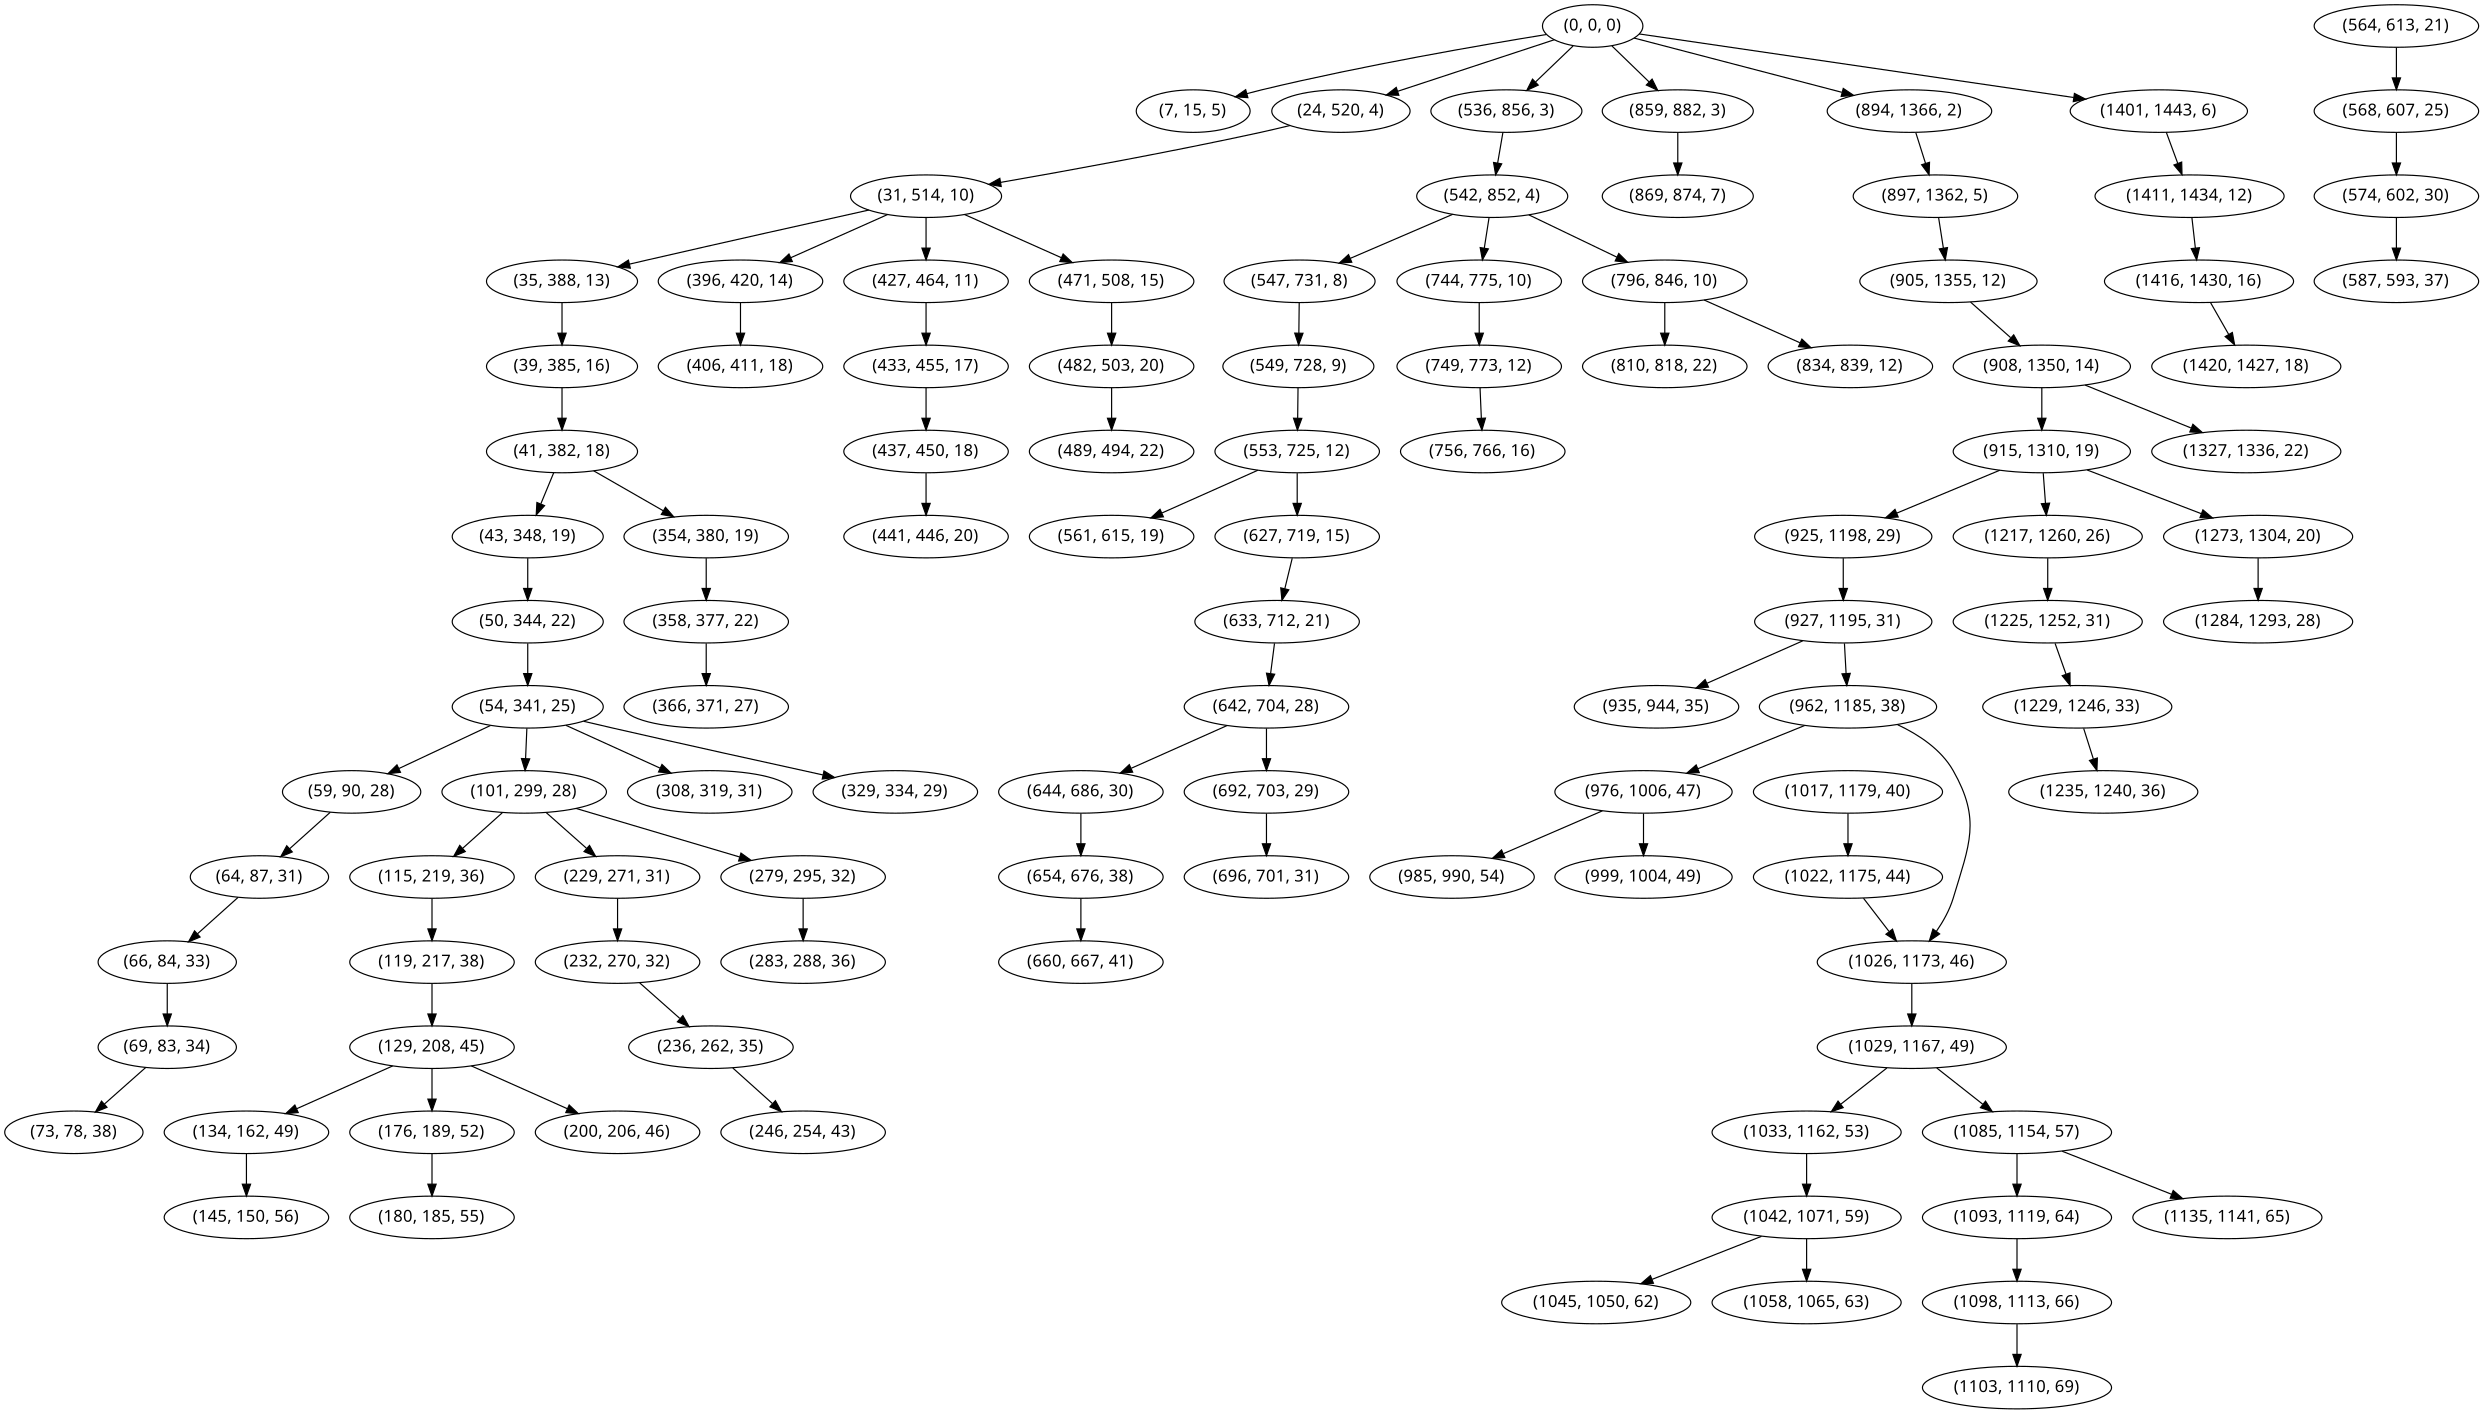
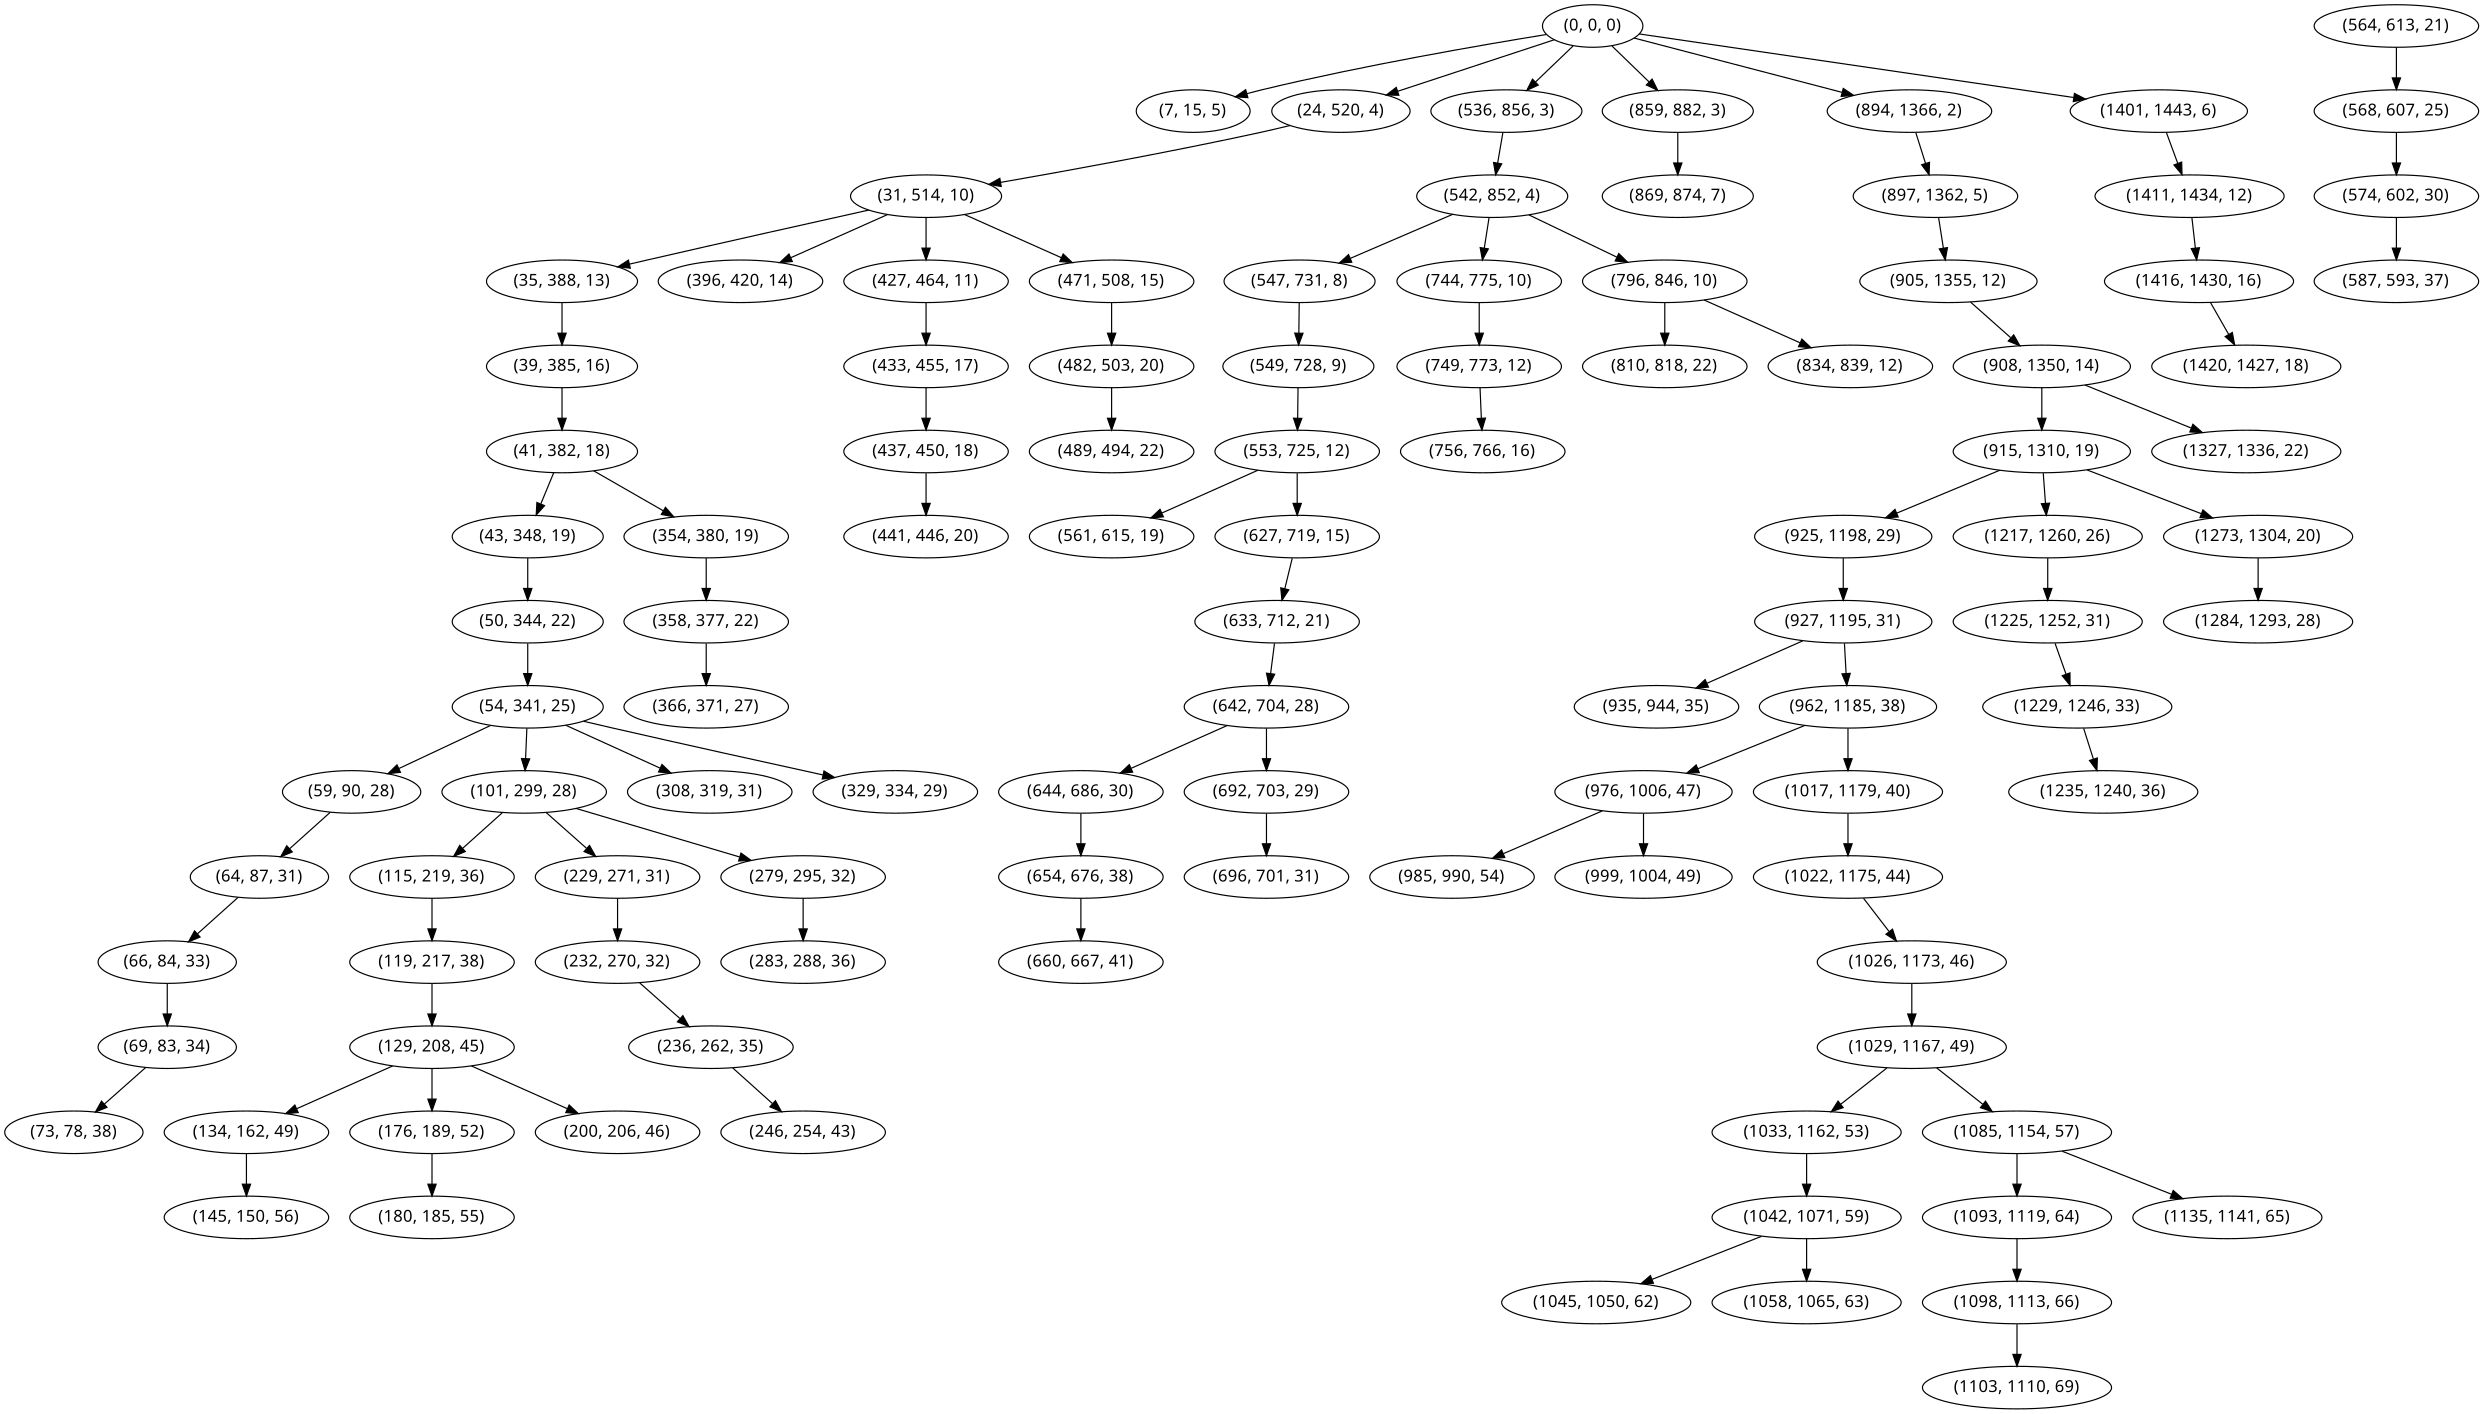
  digraph {
    fontname="Noto Sans"
    node [fontname="Noto Sans"]
    edge [fontname="Noto Sans"]
    "(0, 0, 0)"
    "(7, 15, 5)"
    "(24, 520, 4)"
    n4 [label="(536, 856, 3)"]
    "(859, 882, 3)"
    "(894, 1366, 2)"
    "(1401, 1443, 6)"
    "(31, 514, 10)"
    "(542, 852, 4)"
    "(869, 874, 7)"
    "(897, 1362, 5)"
    "(1411, 1434, 12)"
    "(35, 388, 13)"
    "(396, 420, 14)"
    "(427, 464, 11)"
    "(471, 508, 15)"
    "(39, 385, 16)"
-   "(406, 411, 18)"
    "(433, 455, 17)"
    "(482, 503, 20)"
    "(41, 382, 18)"
    "(43, 348, 19)"
    "(354, 380, 19)"
    "(50, 344, 22)"
    "(358, 377, 22)"
    "(54, 341, 25)"
    "(59, 90, 28)"
    "(101, 299, 28)"
    "(308, 319, 31)"
    "(329, 334, 29)"
    "(64, 87, 31)"
    "(115, 219, 36)"
    "(229, 271, 31)"
    "(279, 295, 32)"
    "(66, 84, 33)"
    "(69, 83, 34)"
    "(73, 78, 38)"
    "(119, 217, 38)"
    "(232, 270, 32)"
    "(283, 288, 36)"
    "(129, 208, 45)"
    "(134, 162, 49)"
    "(176, 189, 52)"
    "(200, 206, 46)"
    "(145, 150, 56)"
    "(180, 185, 55)"
    "(236, 262, 35)"
    "(246, 254, 43)"
    "(366, 371, 27)"
    "(437, 450, 18)"
    "(441, 446, 20)"
    "(489, 494, 22)"
    "(547, 731, 8)"
    "(744, 775, 10)"
    "(796, 846, 10)"
    "(549, 728, 9)"
    "(749, 773, 12)"
    "(810, 818, 22)"
    "(834, 839, 12)"
    "(553, 725, 12)"
    "(561, 615, 19)"
    "(627, 719, 15)"
    "(633, 712, 21)"
    "(564, 613, 21)"
    "(568, 607, 25)"
    "(574, 602, 30)"
    "(587, 593, 37)"
    "(642, 704, 28)"
    "(644, 686, 30)"
    "(692, 703, 29)"
    "(654, 676, 38)"
    "(696, 701, 31)"
    "(660, 667, 41)"
    "(756, 766, 16)"
    "(905, 1355, 12)"
    "(908, 1350, 14)"
    "(915, 1310, 19)"
    "(1327, 1336, 22)"
    "(925, 1198, 29)"
    "(1217, 1260, 26)"
    "(1273, 1304, 20)"
    "(927, 1195, 31)"
    "(1225, 1252, 31)"
    "(1284, 1293, 28)"
    "(935, 944, 35)"
    "(962, 1185, 38)"
    "(976, 1006, 47)"
    "(1017, 1179, 40)"
    "(985, 990, 54)"
    "(999, 1004, 49)"
    "(1022, 1175, 44)"
    "(1026, 1173, 46)"
    "(1029, 1167, 49)"
    "(1033, 1162, 53)"
    "(1085, 1154, 57)"
    "(1042, 1071, 59)"
    "(1045, 1050, 62)"
    "(1058, 1065, 63)"
    "(1093, 1119, 64)"
    "(1135, 1141, 65)"
    "(1098, 1113, 66)"
    "(1103, 1110, 69)"
    "(1229, 1246, 33)"
    "(1235, 1240, 36)"
    "(1416, 1430, 16)"
    "(1420, 1427, 18)"
    "(0, 0, 0)" -> "(7, 15, 5)"
    "(0, 0, 0)" -> "(24, 520, 4)"
    "(0, 0, 0)" -> n4
    "(0, 0, 0)" -> "(859, 882, 3)"
    "(0, 0, 0)" -> "(894, 1366, 2)"
    "(0, 0, 0)" -> "(1401, 1443, 6)"
    "(24, 520, 4)" -> "(31, 514, 10)"
    n4 -> "(542, 852, 4)"
    "(859, 882, 3)" -> "(869, 874, 7)"
    "(894, 1366, 2)" -> "(897, 1362, 5)"
    "(1401, 1443, 6)" -> "(1411, 1434, 12)"
    "(31, 514, 10)" -> "(35, 388, 13)"
    "(31, 514, 10)" -> "(396, 420, 14)"
    "(31, 514, 10)" -> "(427, 464, 11)"
    "(31, 514, 10)" -> "(471, 508, 15)"
    "(542, 852, 4)" -> "(547, 731, 8)"
    "(542, 852, 4)" -> "(744, 775, 10)"
    "(542, 852, 4)" -> "(796, 846, 10)"
    "(897, 1362, 5)" -> "(905, 1355, 12)"
    "(1411, 1434, 12)" -> "(1416, 1430, 16)"
    "(35, 388, 13)" -> "(39, 385, 16)"
-   "(396, 420, 14)" -> "(406, 411, 18)"
    "(427, 464, 11)" -> "(433, 455, 17)"
    "(471, 508, 15)" -> "(482, 503, 20)"
    "(39, 385, 16)" -> "(41, 382, 18)"
    "(433, 455, 17)" -> "(437, 450, 18)"
    "(482, 503, 20)" -> "(489, 494, 22)"
    "(41, 382, 18)" -> "(43, 348, 19)"
    "(41, 382, 18)" -> "(354, 380, 19)"
    "(43, 348, 19)" -> "(50, 344, 22)"
    "(354, 380, 19)" -> "(358, 377, 22)"
    "(50, 344, 22)" -> "(54, 341, 25)"
    "(358, 377, 22)" -> "(366, 371, 27)"
    "(54, 341, 25)" -> "(59, 90, 28)"
    "(54, 341, 25)" -> "(101, 299, 28)"
    "(54, 341, 25)" -> "(308, 319, 31)"
    "(54, 341, 25)" -> "(329, 334, 29)"
    "(59, 90, 28)" -> "(64, 87, 31)"
    "(101, 299, 28)" -> "(115, 219, 36)"
    "(101, 299, 28)" -> "(229, 271, 31)"
    "(101, 299, 28)" -> "(279, 295, 32)"
    "(64, 87, 31)" -> "(66, 84, 33)"
    "(115, 219, 36)" -> "(119, 217, 38)"
    "(229, 271, 31)" -> "(232, 270, 32)"
    "(279, 295, 32)" -> "(283, 288, 36)"
    "(66, 84, 33)" -> "(69, 83, 34)"
    "(69, 83, 34)" -> "(73, 78, 38)"
    "(119, 217, 38)" -> "(129, 208, 45)"
    "(232, 270, 32)" -> "(236, 262, 35)"
    "(129, 208, 45)" -> "(134, 162, 49)"
    "(129, 208, 45)" -> "(176, 189, 52)"
    "(129, 208, 45)" -> "(200, 206, 46)"
    "(134, 162, 49)" -> "(145, 150, 56)"
    "(176, 189, 52)" -> "(180, 185, 55)"
    "(236, 262, 35)" -> "(246, 254, 43)"
    "(437, 450, 18)" -> "(441, 446, 20)"
    "(547, 731, 8)" -> "(549, 728, 9)"
    "(744, 775, 10)" -> "(749, 773, 12)"
    "(796, 846, 10)" -> "(810, 818, 22)"
    "(796, 846, 10)" -> "(834, 839, 12)"
    "(549, 728, 9)" -> "(553, 725, 12)"
    "(749, 773, 12)" -> "(756, 766, 16)"
    "(553, 725, 12)" -> "(561, 615, 19)"
    "(553, 725, 12)" -> "(627, 719, 15)"
    "(627, 719, 15)" -> "(633, 712, 21)"
    "(633, 712, 21)" -> "(642, 704, 28)"
    "(564, 613, 21)" -> "(568, 607, 25)"
    "(568, 607, 25)" -> "(574, 602, 30)"
    "(574, 602, 30)" -> "(587, 593, 37)"
    "(642, 704, 28)" -> "(644, 686, 30)"
    "(642, 704, 28)" -> "(692, 703, 29)"
    "(644, 686, 30)" -> "(654, 676, 38)"
    "(692, 703, 29)" -> "(696, 701, 31)"
    "(654, 676, 38)" -> "(660, 667, 41)"
    "(905, 1355, 12)" -> "(908, 1350, 14)"
    "(908, 1350, 14)" -> "(915, 1310, 19)"
    "(908, 1350, 14)" -> "(1327, 1336, 22)"
    "(915, 1310, 19)" -> "(925, 1198, 29)"
    "(915, 1310, 19)" -> "(1217, 1260, 26)"
    "(915, 1310, 19)" -> "(1273, 1304, 20)"
    "(925, 1198, 29)" -> "(927, 1195, 31)"
    "(1217, 1260, 26)" -> "(1225, 1252, 31)"
    "(1273, 1304, 20)" -> "(1284, 1293, 28)"
    "(927, 1195, 31)" -> "(935, 944, 35)"
    "(927, 1195, 31)" -> "(962, 1185, 38)"
    "(1225, 1252, 31)" -> "(1229, 1246, 33)"
    "(962, 1185, 38)" -> "(976, 1006, 47)"
-   "(962, 1185, 38)" -> "(1026, 1173, 46)"
+   "(962, 1185, 38)" -> "(1017, 1179, 40)"
    "(976, 1006, 47)" -> "(985, 990, 54)"
    "(976, 1006, 47)" -> "(999, 1004, 49)"
    "(1017, 1179, 40)" -> "(1022, 1175, 44)"
    "(1022, 1175, 44)" -> "(1026, 1173, 46)"
    "(1026, 1173, 46)" -> "(1029, 1167, 49)"
    "(1029, 1167, 49)" -> "(1033, 1162, 53)"
    "(1029, 1167, 49)" -> "(1085, 1154, 57)"
    "(1033, 1162, 53)" -> "(1042, 1071, 59)"
    "(1085, 1154, 57)" -> "(1093, 1119, 64)"
    "(1085, 1154, 57)" -> "(1135, 1141, 65)"
    "(1042, 1071, 59)" -> "(1045, 1050, 62)"
    "(1042, 1071, 59)" -> "(1058, 1065, 63)"
    "(1093, 1119, 64)" -> "(1098, 1113, 66)"
    "(1098, 1113, 66)" -> "(1103, 1110, 69)"
    "(1229, 1246, 33)" -> "(1235, 1240, 36)"
    "(1416, 1430, 16)" -> "(1420, 1427, 18)"
  }
